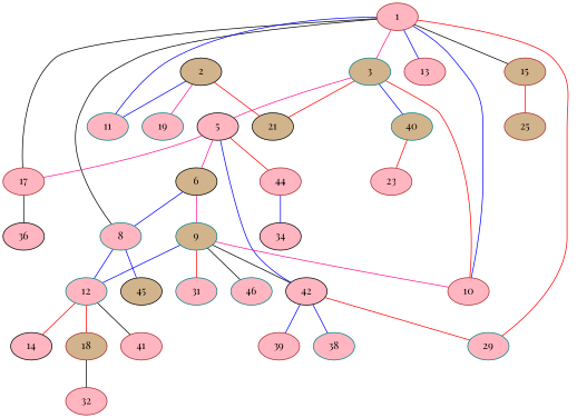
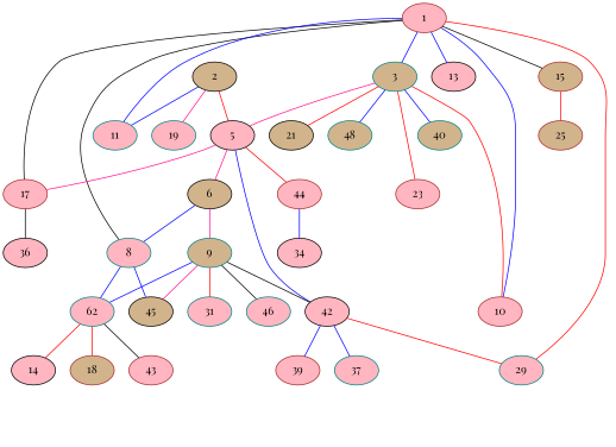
  graph {
    fontname="Playfair Display"
    node [color=brown fillcolor=lightpink fontname="Playfair Display" style=filled]
    edge [color=blue fontname="Playfair Display"]
    1 [super="+7"]
    3 [color=teal fillcolor=tan super="+4"]
    8 [color=teal super="+42"]
    10 [super="+26"]
-   13
+   13 [color=black]
    15 [fillcolor=tan super="+20"]
    17
    29 [color=teal]
    11 [color=teal super="+24"]
    2 [color=black fillcolor=tan super="+33"]
    5 [color=black super="+27"]
    19 [color=teal]
    21 [color=black fillcolor=tan]
    23
    40 [color=teal fillcolor=tan]
-   12 [color=teal super="+16"]
+   48 [color=teal fillcolor=tan]
+   12 [color=teal super="+16" label=62]
    45 [color=black fillcolor=tan]
    25 [fillcolor=tan super="+47"]
    36 [color=black]
    6 [color=black fillcolor=tan]
    n22 [color=black label=42 super="+31"]
    44
    9 [color=teal fillcolor=tan super="+37"]
    n25 [color=teal label=31]
    46 [color=teal]
-   38 [color=teal]
+   38 [color=teal label=37]
    39
    34 [color=black super="+35"]
    14 [color=black super="+41"]
    18 [fillcolor=tan super="+28"]
-   43 [label=41]
-   32
-   1 -- 3 [color=deeppink weight=2]
+   43
+   1 -- 3 [weight=2]
    1 -- 8 [color=black]
    1 -- 10 [weight=2]
    1 -- 13
    1 -- 15 [color=black]
    1 -- 17 [color=black]
    1 -- 29 [color=red]
    1 -- 11
    3 -- 10 [color=red]
    3 -- 5 [color=deeppink]
    3 -- 21 [color=red]
-   40 -- 23 [color=red]
+   3 -- 23 [color=red]
    3 -- 40
+   3 -- 48
    8 -- 12
    8 -- 45
    15 -- 25 [color=red]
    17 -- 36 [color=black]
    2 -- 11
-   2 -- 21 [color=red]
+   2 -- 5 [color=red]
    2 -- 19 [color=deeppink]
    5 -- 17 [color=deeppink]
    5 -- 6 [color=deeppink]
    5 -- n22
    5 -- 44 [color=red]
    12 -- 14 [color=red]
    12 -- 18 [color=red]
    12 -- 43 [color=black]
    6 -- 8
    6 -- 9 [color=deeppink]
    n22 -- 29 [color=red]
    n22 -- 38
    n22 -- 39
    44 -- 34
-   9 -- 10 [color=deeppink]
+   9 -- 45 [color=deeppink]
    9 -- 12
    9 -- n22 [color=black]
    9 -- n25 [color=red]
    9 -- 46 [color=black]
-   18 -- 32 [color=black]
  }
